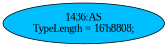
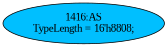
  strict digraph {
    fontname="Liberation Serif"
-   n1 [ast="<pyverilog.vparser.ast.Assign object at 0x7f37fb69a650>" def_var="['TypeLength']" fillcolor=deepskyblue label="1436:AS\nTypeLength = 16'h8808;" statements="[]" style=filled typ=Assign use_var="[]" fontname="Liberation Serif"]
+   n1 [ast="<pyverilog.vparser.ast.Assign object at 0x7f37fb69a650>" def_var="['TypeLength']" fillcolor=deepskyblue label="1416:AS\nTypeLength = 16'h8808;" statements="[]" style=filled typ=Assign use_var="[]" fontname="Liberation Serif"]
  }
